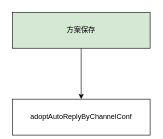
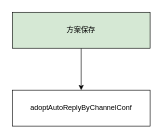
  <mxCell id="0" />
  <mxCell id="1" parent="0" />
- <mxCell id="2" value="adoptAutoReplyByChannelConf" style="rounded=0;whiteSpace=wrap;html=1;" vertex="1" parent="1"><mxGeometry x="20" y="165" width="230" height="60" as="geometry" /></mxCell>
+ <mxCell id="2" value="adoptAutoReplyByChannelConf" style="rounded=0;whiteSpace=wrap;html=1;" vertex="1" parent="1"><mxGeometry x="20" y="150" width="230" height="60" as="geometry" /></mxCell>
  <mxCell id="3" value="" style="edgeStyle=orthogonalEdgeStyle;rounded=0;orthogonalLoop=1;jettySize=auto;html=1;" edge="1" parent="1" source="4" target="2"><mxGeometry relative="1" as="geometry" /></mxCell>
  <mxCell id="4" value="方案保存" style="rounded=0;whiteSpace=wrap;html=1;fillColor=#d5e8d4;" vertex="1" parent="1"><mxGeometry x="20" y="20" width="230" height="60" as="geometry" /></mxCell>
